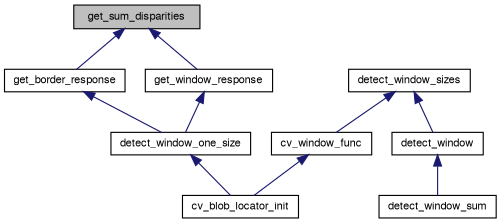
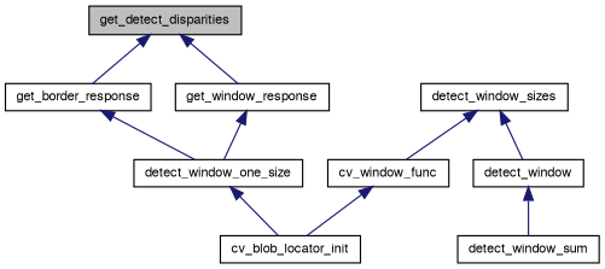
  digraph {
    rankdir=TB
    node [color=black fillcolor=white fontname=FreeSans fontsize=10 shape=record style=filled]
    edge [color=midnightblue dir=back fontname=FreeSans fontsize=10 labelfontname=FreeSans labelfontsize=10 style=solid]
-   n1 [fillcolor=grey75 fontcolor=black height=0.2 label=get_sum_disparities width=0.4]
+   n1 [fillcolor=grey75 fontcolor=black height=0.2 label=get_detect_disparities width=0.4]
    n2 [height=0.2 label=get_border_response width=0.4]
    n3 [height=0.2 label=get_window_response width=0.4]
    n4 [height=0.2 label=detect_window_one_size width=0.4]
    n5 [height=0.2 label=cv_blob_locator_init width=0.4]
    n6 [height=0.2 label=detect_window_sizes width=0.4]
    n7 [height=0.2 label=cv_window_func width=0.4]
    n8 [height=0.2 label=detect_window width=0.4]
    n9 [height=0.2 label=detect_window_sum width=0.4]
    n1 -> n2
    n1 -> n3
    n2 -> n4
    n3 -> n4
    n4 -> n5
    n6 -> n7
    n6 -> n8
    n7 -> n5
    n8 -> n9
  }
